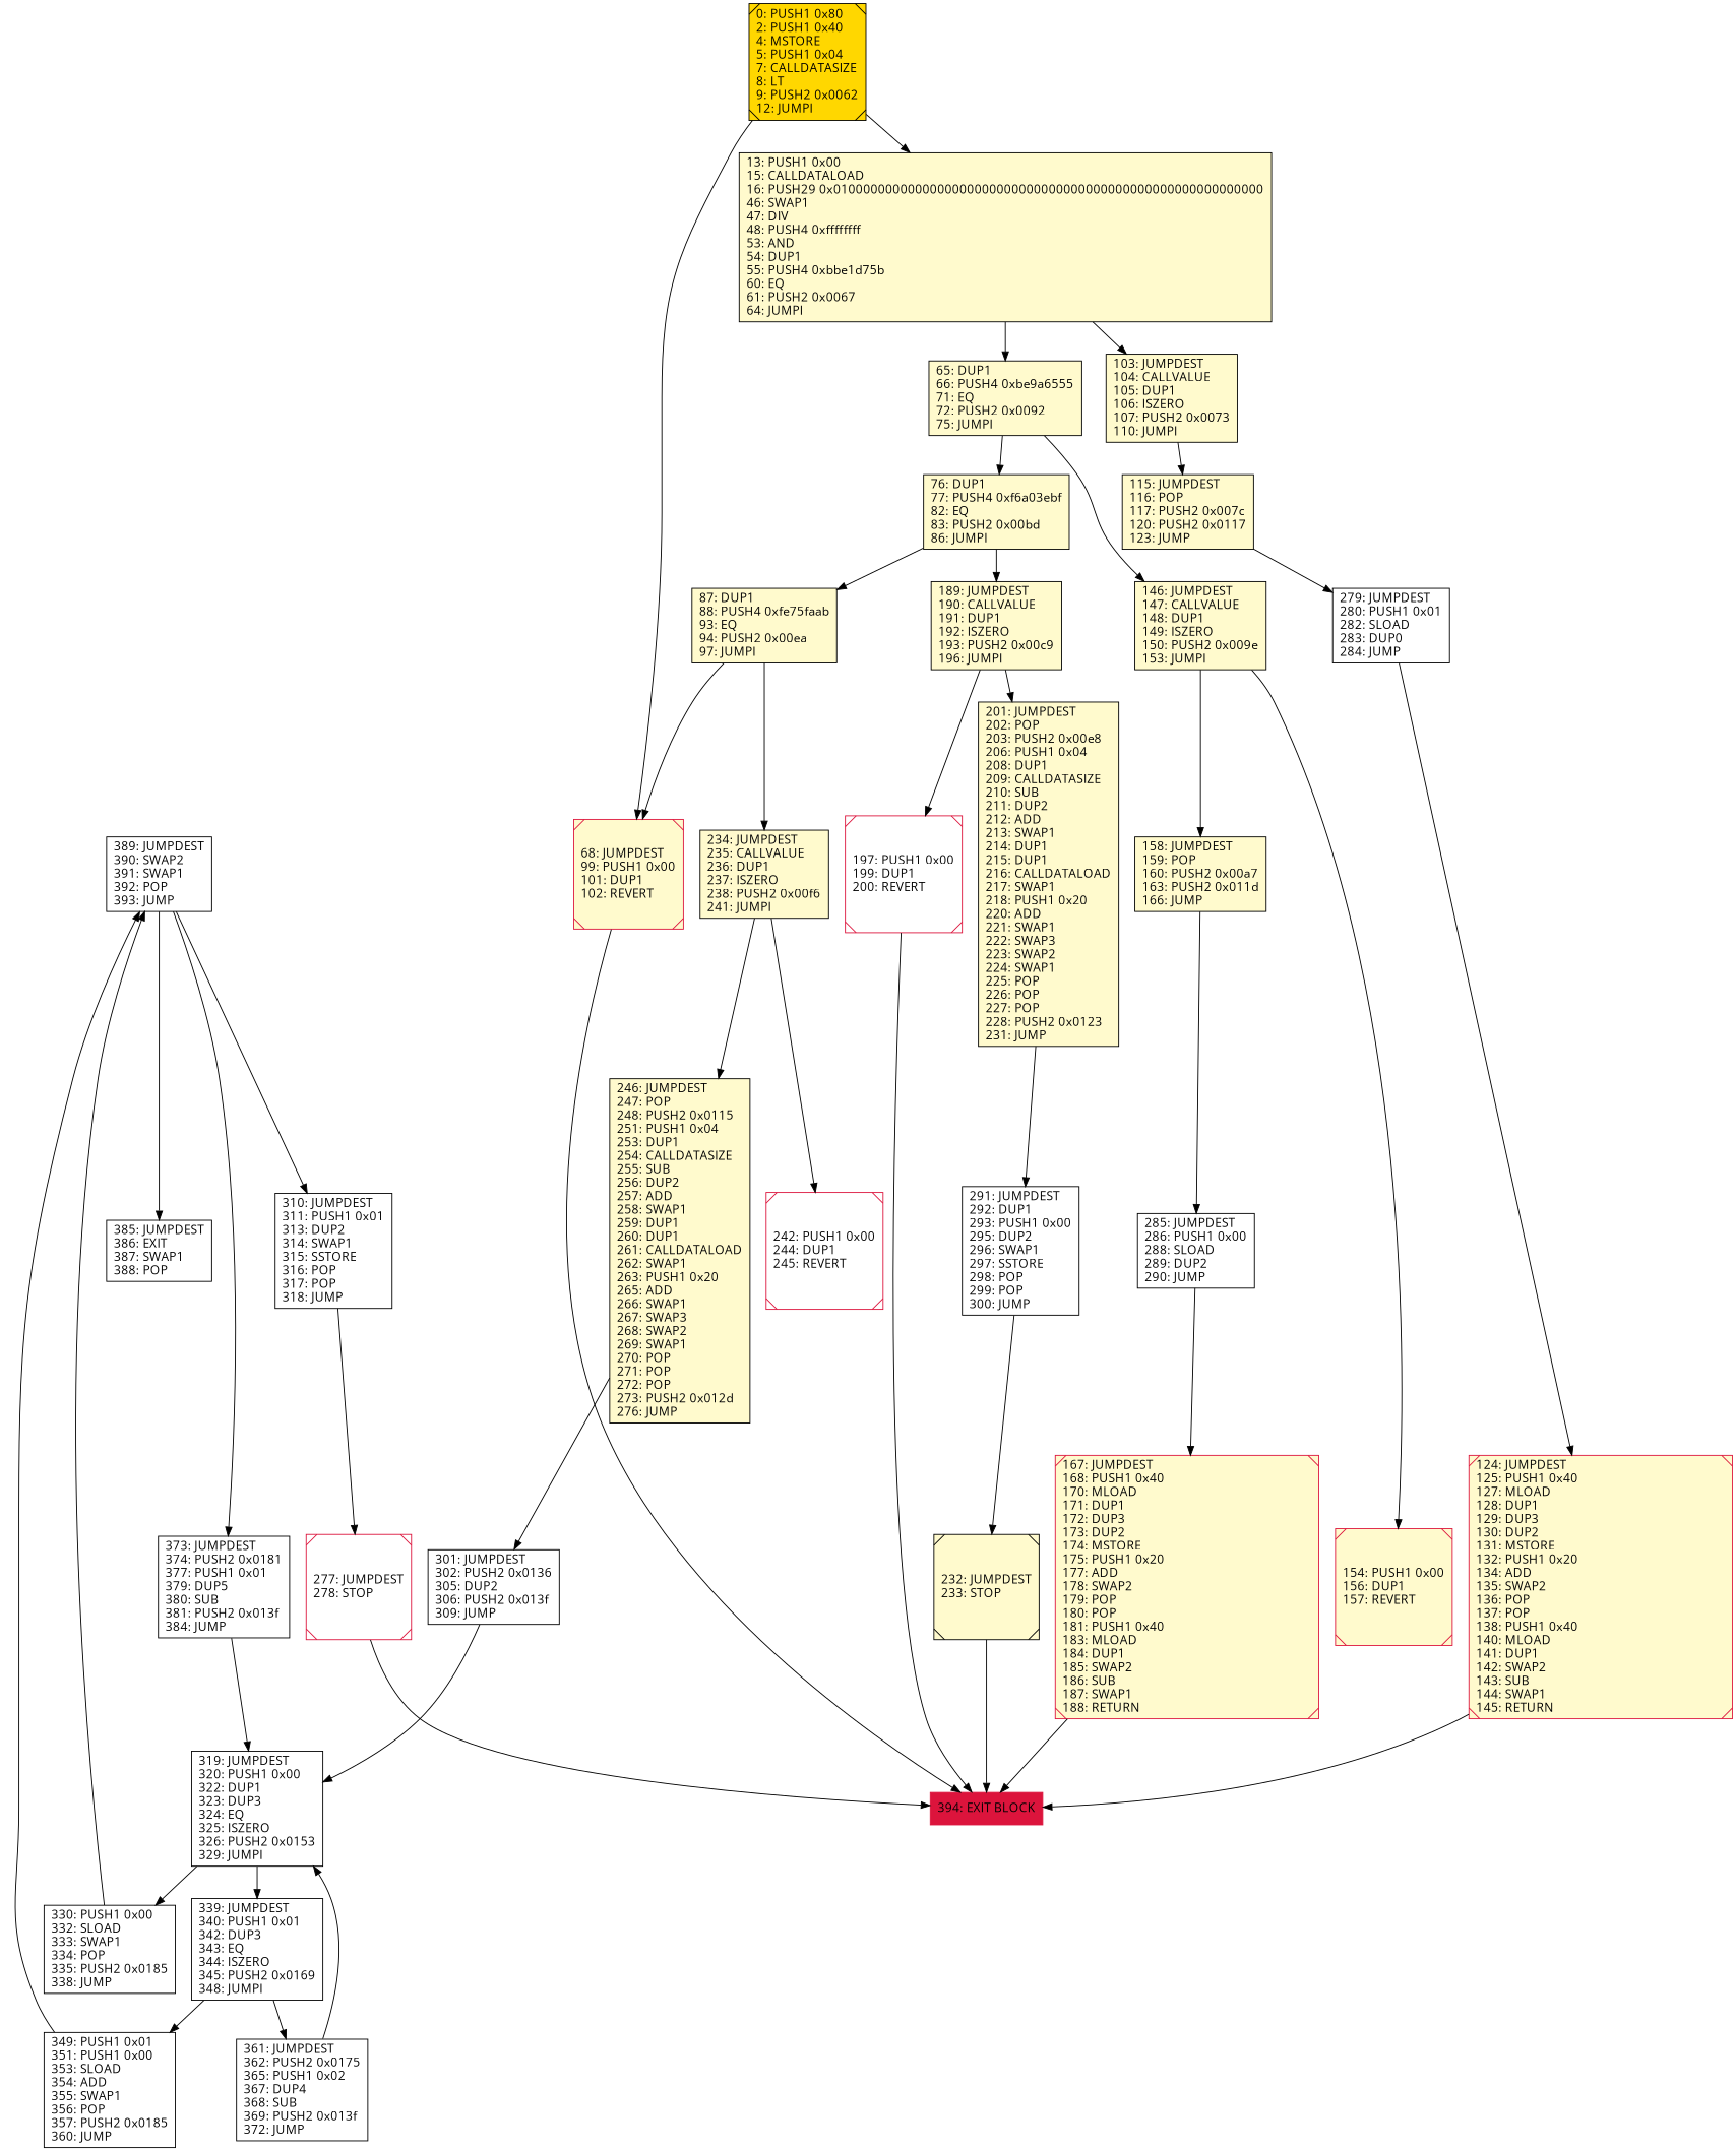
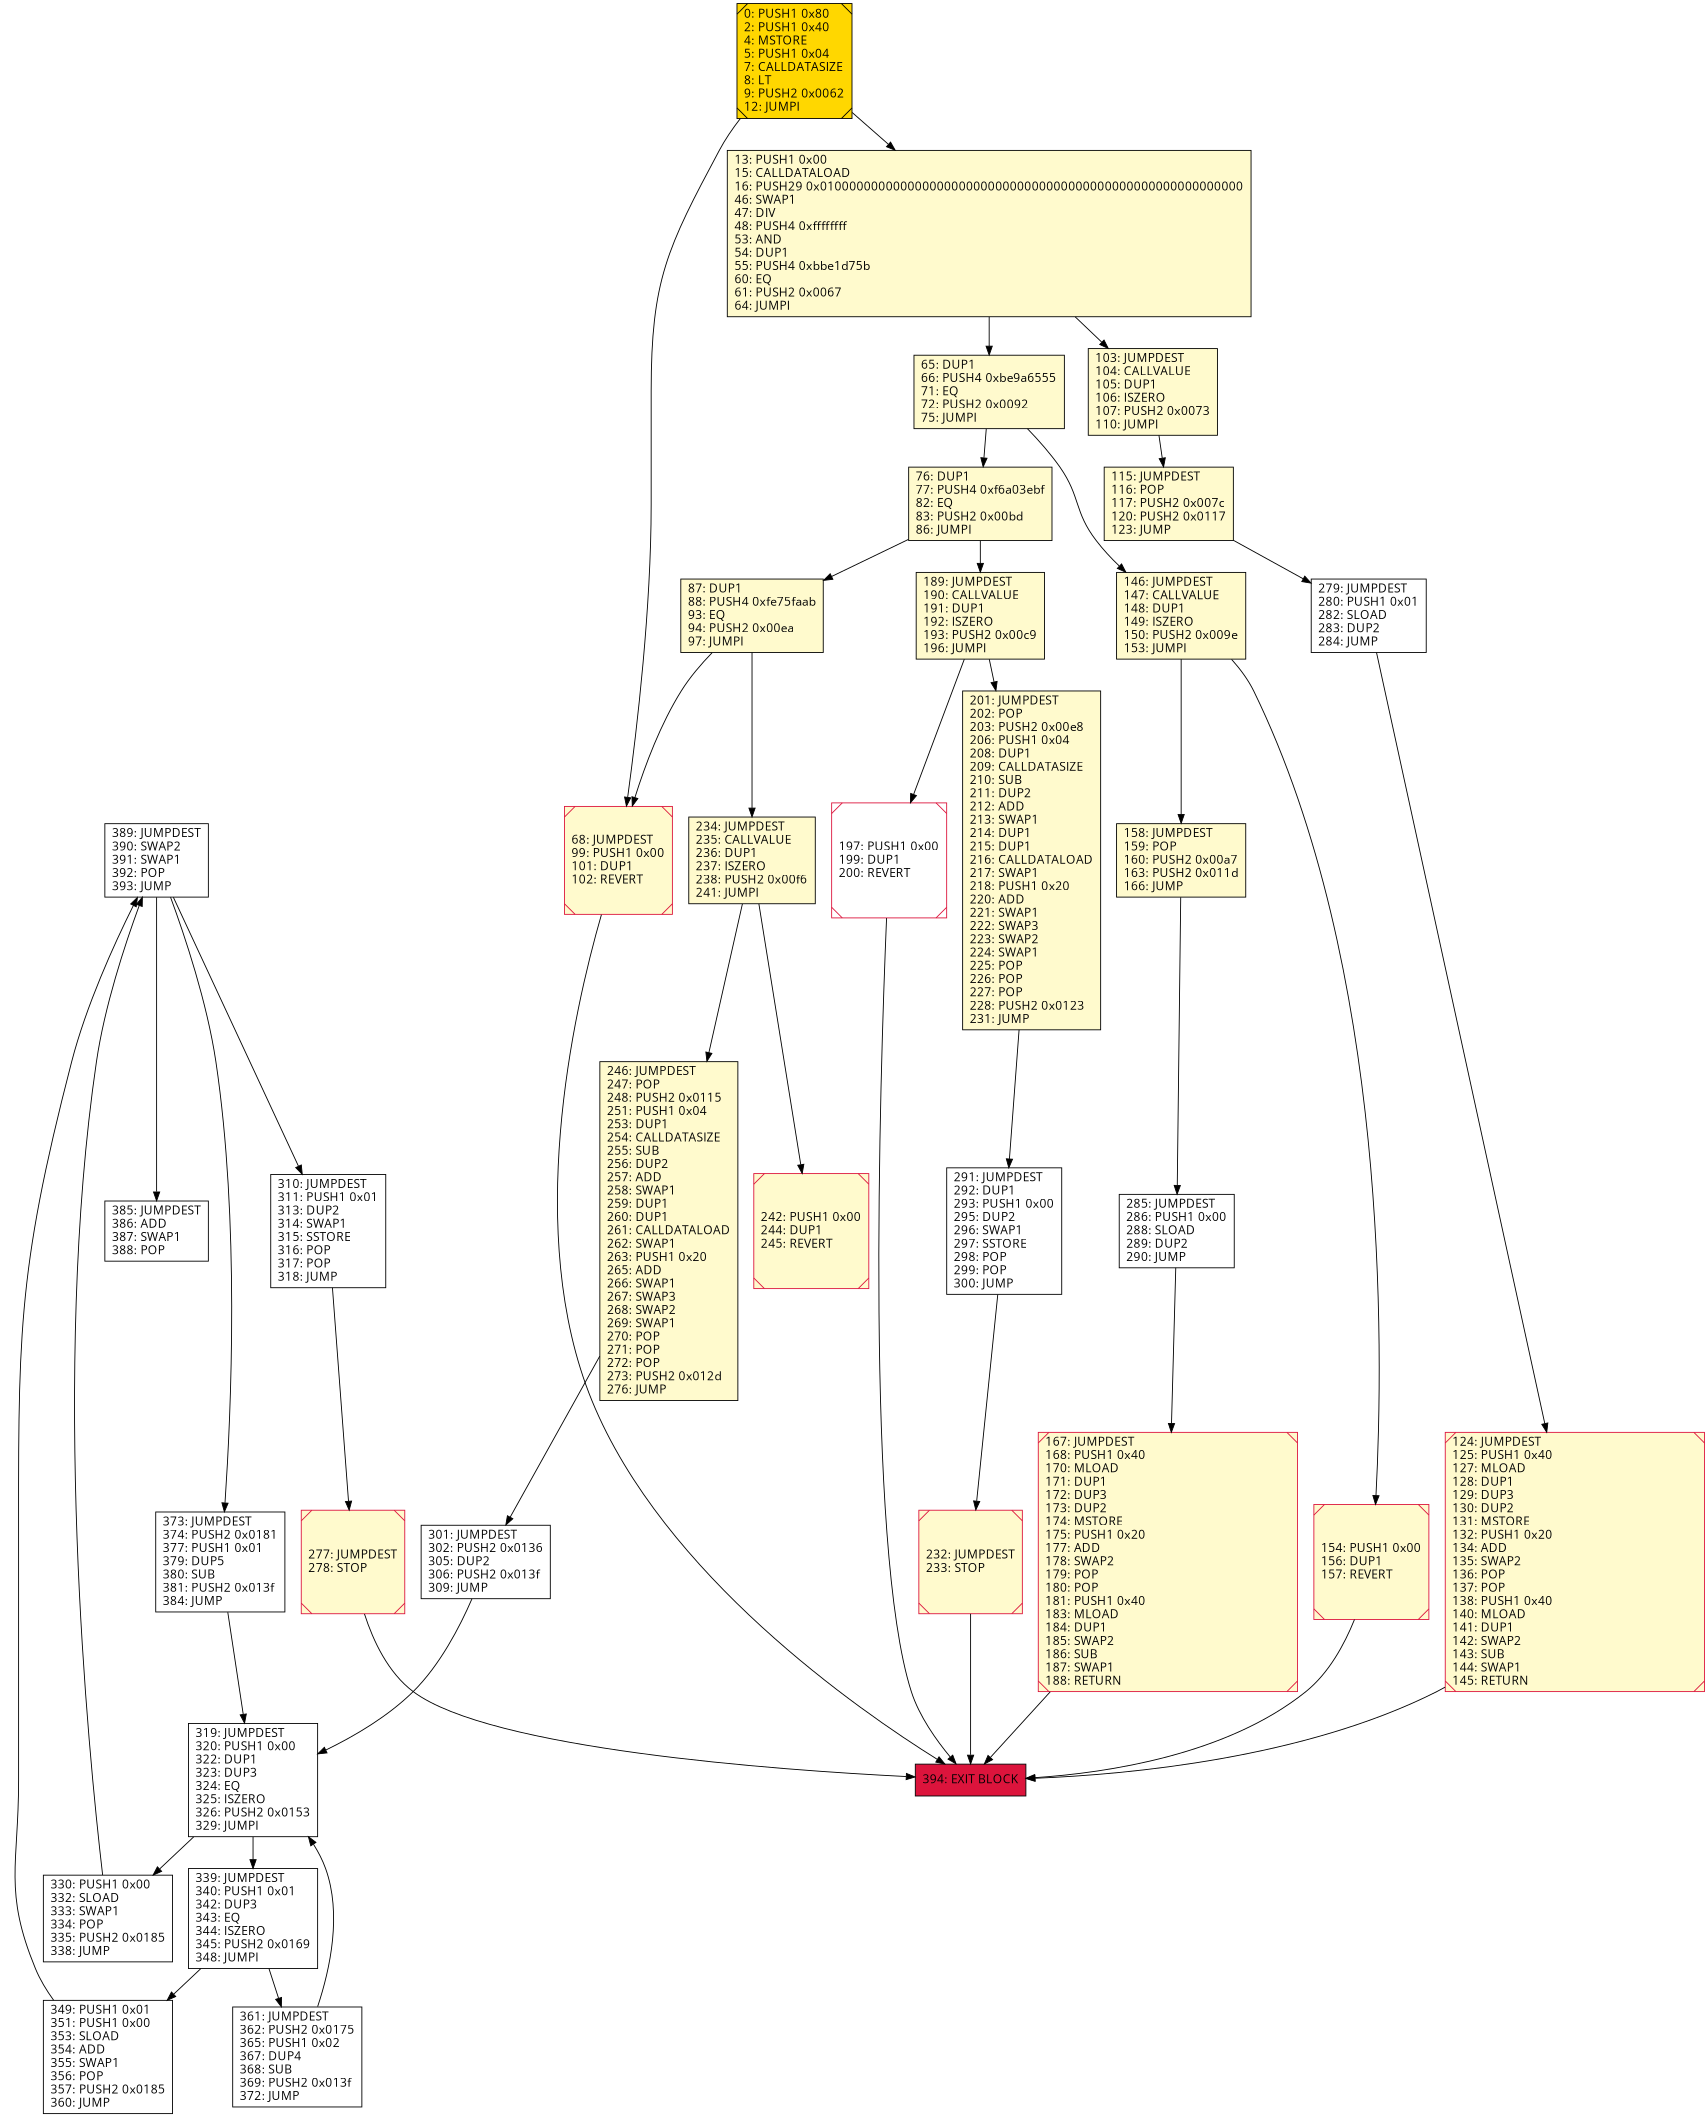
  digraph {
    fontname="Open Sans"
    rankdir=UD
    node [color=black fillcolor=lemonchiffon fontcolor=black fontname="Open Sans" shape=box style=filled]
    edge [fontname="Open Sans"]
-   n1 [fillcolor=white label="279: JUMPDEST\l280: PUSH1 0x01\l282: SLOAD\l283: DUP0\l284: JUMP\l"]
+   n1 [fillcolor=white label="279: JUMPDEST\l280: PUSH1 0x01\l282: SLOAD\l283: DUP2\l284: JUMP\l"]
    n2 [color=crimson label="124: JUMPDEST\l125: PUSH1 0x40\l127: MLOAD\l128: DUP1\l129: DUP3\l130: DUP2\l131: MSTORE\l132: PUSH1 0x20\l134: ADD\l135: SWAP2\l136: POP\l137: POP\l138: PUSH1 0x40\l140: MLOAD\l141: DUP1\l142: SWAP2\l143: SUB\l144: SWAP1\l145: RETURN\l" shape=Msquare]
-   n3 [color=crimson fillcolor=crimson label="394: EXIT BLOCK\l"]
+   n3 [fillcolor=crimson label="394: EXIT BLOCK\l"]
    n4 [fillcolor=white label="301: JUMPDEST\l302: PUSH2 0x0136\l305: DUP2\l306: PUSH2 0x013f\l309: JUMP\l"]
    n5 [fillcolor=white label="319: JUMPDEST\l320: PUSH1 0x00\l322: DUP1\l323: DUP3\l324: EQ\l325: ISZERO\l326: PUSH2 0x0153\l329: JUMPI\l"]
    n6 [fillcolor=white label="330: PUSH1 0x00\l332: SLOAD\l333: SWAP1\l334: POP\l335: PUSH2 0x0185\l338: JUMP\l"]
    n7 [fillcolor=white label="339: JUMPDEST\l340: PUSH1 0x01\l342: DUP3\l343: EQ\l344: ISZERO\l345: PUSH2 0x0169\l348: JUMPI\l"]
-   n8 [color=crimson fillcolor=white label="277: JUMPDEST\l278: STOP\l" shape=Msquare]
+   n8 [color=crimson label="277: JUMPDEST\l278: STOP\l" shape=Msquare]
    n9 [fillcolor=white label="361: JUMPDEST\l362: PUSH2 0x0175\l365: PUSH1 0x02\l367: DUP4\l368: SUB\l369: PUSH2 0x013f\l372: JUMP\l"]
    n10 [label="103: JUMPDEST\l104: CALLVALUE\l105: DUP1\l106: ISZERO\l107: PUSH2 0x0073\l110: JUMPI\l"]
    n11 [label="115: JUMPDEST\l116: POP\l117: PUSH2 0x007c\l120: PUSH2 0x0117\l123: JUMP\l"]
    n12 [label="65: DUP1\l66: PUSH4 0xbe9a6555\l71: EQ\l72: PUSH2 0x0092\l75: JUMPI\l"]
    n13 [label="146: JUMPDEST\l147: CALLVALUE\l148: DUP1\l149: ISZERO\l150: PUSH2 0x009e\l153: JUMPI\l"]
    n14 [label="76: DUP1\l77: PUSH4 0xf6a03ebf\l82: EQ\l83: PUSH2 0x00bd\l86: JUMPI\l"]
    n15 [color=crimson label="154: PUSH1 0x00\l156: DUP1\l157: REVERT\l" shape=Msquare]
    n16 [label="158: JUMPDEST\l159: POP\l160: PUSH2 0x00a7\l163: PUSH2 0x011d\l166: JUMP\l"]
    n17 [label="87: DUP1\l88: PUSH4 0xfe75faab\l93: EQ\l94: PUSH2 0x00ea\l97: JUMPI\l"]
    n18 [label="189: JUMPDEST\l190: CALLVALUE\l191: DUP1\l192: ISZERO\l193: PUSH2 0x00c9\l196: JUMPI\l"]
    n19 [fillcolor=white label="389: JUMPDEST\l390: SWAP2\l391: SWAP1\l392: POP\l393: JUMP\l"]
    n20 [fillcolor=white label="373: JUMPDEST\l374: PUSH2 0x0181\l377: PUSH1 0x01\l379: DUP5\l380: SUB\l381: PUSH2 0x013f\l384: JUMP\l"]
    n21 [fillcolor=white label="310: JUMPDEST\l311: PUSH1 0x01\l313: DUP2\l314: SWAP1\l315: SSTORE\l316: POP\l317: POP\l318: JUMP\l"]
-   n22 [fillcolor=white label="385: JUMPDEST\l386: EXIT\l387: SWAP1\l388: POP\l"]
+   n22 [fillcolor=white label="385: JUMPDEST\l386: ADD\l387: SWAP1\l388: POP\l"]
    n23 [fillcolor=white label="349: PUSH1 0x01\l351: PUSH1 0x00\l353: SLOAD\l354: ADD\l355: SWAP1\l356: POP\l357: PUSH2 0x0185\l360: JUMP\l"]
    n24 [fillcolor=white label="285: JUMPDEST\l286: PUSH1 0x00\l288: SLOAD\l289: DUP2\l290: JUMP\l"]
    n25 [label="234: JUMPDEST\l235: CALLVALUE\l236: DUP1\l237: ISZERO\l238: PUSH2 0x00f6\l241: JUMPI\l"]
    n26 [color=crimson label="68: JUMPDEST\l99: PUSH1 0x00\l101: DUP1\l102: REVERT\l" shape=Msquare]
-   n27 [color=crimson fillcolor=white label="242: PUSH1 0x00\l244: DUP1\l245: REVERT\l" shape=Msquare]
+   n27 [color=crimson label="242: PUSH1 0x00\l244: DUP1\l245: REVERT\l" shape=Msquare]
    n28 [label="246: JUMPDEST\l247: POP\l248: PUSH2 0x0115\l251: PUSH1 0x04\l253: DUP1\l254: CALLDATASIZE\l255: SUB\l256: DUP2\l257: ADD\l258: SWAP1\l259: DUP1\l260: DUP1\l261: CALLDATALOAD\l262: SWAP1\l263: PUSH1 0x20\l265: ADD\l266: SWAP1\l267: SWAP3\l268: SWAP2\l269: SWAP1\l270: POP\l271: POP\l272: POP\l273: PUSH2 0x012d\l276: JUMP\l"]
    n29 [color=crimson label="167: JUMPDEST\l168: PUSH1 0x40\l170: MLOAD\l171: DUP1\l172: DUP3\l173: DUP2\l174: MSTORE\l175: PUSH1 0x20\l177: ADD\l178: SWAP2\l179: POP\l180: POP\l181: PUSH1 0x40\l183: MLOAD\l184: DUP1\l185: SWAP2\l186: SUB\l187: SWAP1\l188: RETURN\l" shape=Msquare]
    n30 [label="201: JUMPDEST\l202: POP\l203: PUSH2 0x00e8\l206: PUSH1 0x04\l208: DUP1\l209: CALLDATASIZE\l210: SUB\l211: DUP2\l212: ADD\l213: SWAP1\l214: DUP1\l215: DUP1\l216: CALLDATALOAD\l217: SWAP1\l218: PUSH1 0x20\l220: ADD\l221: SWAP1\l222: SWAP3\l223: SWAP2\l224: SWAP1\l225: POP\l226: POP\l227: POP\l228: PUSH2 0x0123\l231: JUMP\l"]
    n31 [fillcolor=white label="291: JUMPDEST\l292: DUP1\l293: PUSH1 0x00\l295: DUP2\l296: SWAP1\l297: SSTORE\l298: POP\l299: POP\l300: JUMP\l"]
-   n32 [label="232: JUMPDEST\l233: STOP\l" shape=Msquare]
+   n32 [color=crimson label="232: JUMPDEST\l233: STOP\l" shape=Msquare]
    n33 [color=crimson fillcolor=white label="197: PUSH1 0x00\l199: DUP1\l200: REVERT\l" shape=Msquare]
    n34 [fillcolor=gold label="0: PUSH1 0x80\l2: PUSH1 0x40\l4: MSTORE\l5: PUSH1 0x04\l7: CALLDATASIZE\l8: LT\l9: PUSH2 0x0062\l12: JUMPI\l" shape=Msquare]
    n35 [label="13: PUSH1 0x00\l15: CALLDATALOAD\l16: PUSH29 0x0100000000000000000000000000000000000000000000000000000000\l46: SWAP1\l47: DIV\l48: PUSH4 0xffffffff\l53: AND\l54: DUP1\l55: PUSH4 0xbbe1d75b\l60: EQ\l61: PUSH2 0x0067\l64: JUMPI\l"]
    n1 -> n2
    n2 -> n3
    n4 -> n5
    n5 -> n6
    n5 -> n7
    n6 -> n19
    n7 -> n9
    n7 -> n23
    n8 -> n3
    n9 -> n5
    n10 -> n11
    n11 -> n1
    n12 -> n13
    n12 -> n14
    n13 -> n15
    n13 -> n16
    n14 -> n17
    n14 -> n18
+   n15 -> n3
    n16 -> n24
    n17 -> n25
    n17 -> n26
    n18 -> n30
    n18 -> n33
    n19 -> n20
    n19 -> n21
    n19 -> n22
    n20 -> n5
    n21 -> n8
    n23 -> n19
    n24 -> n29
    n25 -> n27
    n25 -> n28
    n26 -> n3
    n28 -> n4
    n29 -> n3
    n30 -> n31
    n31 -> n32
    n32 -> n3
    n33 -> n3
    n34 -> n26
    n34 -> n35
    n35 -> n10
    n35 -> n12
  }
